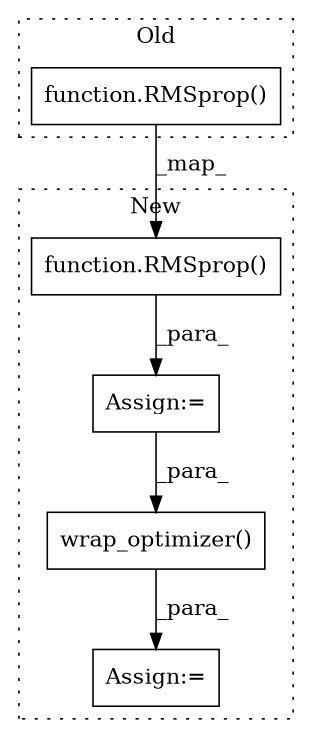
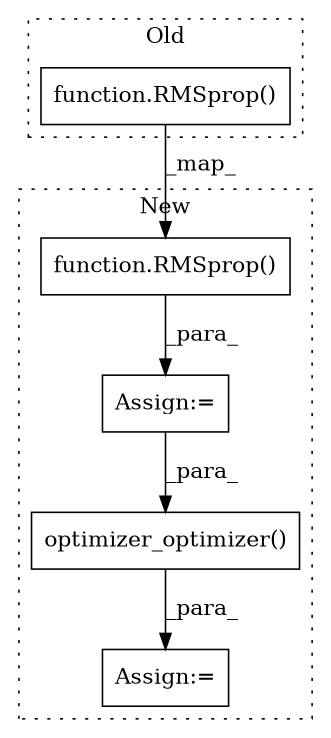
  digraph {
    node [a=75 l=67 shape=box]
    n1 [label="function.RMSprop()" s=3859]
    n2 [a=68 l=3 label="Assign:=" s=3944]
    n3 [a=68 l=3 label="Assign:=" s=3856]
-   n4 [l="28,1" label="wrap_optimizer()" s="3947,3984"]
+   n4 [l="28,1" label="optimizer_optimizer()" s="3947,3984"]
    n5 [label="function.RMSprop()" s=3805]
    subgraph cluster_1 {
      label=New
      style=dotted
      n1
      n2
      n3
      n4
    }
    subgraph cluster_2 {
      label=Old
      style=dotted
      n5
    }
    n1 -> n3 [label=_para_]
    n3 -> n4 [label=_para_]
    n4 -> n2 [label=_para_]
    n5 -> n1 [label=_map_]
  }
